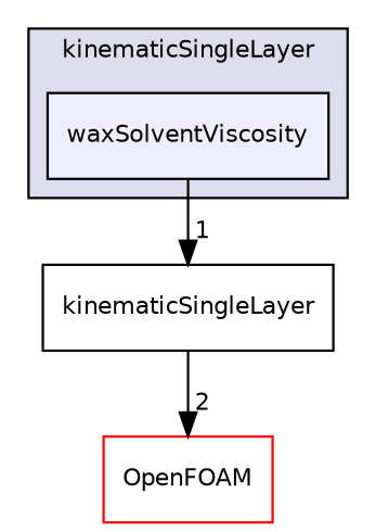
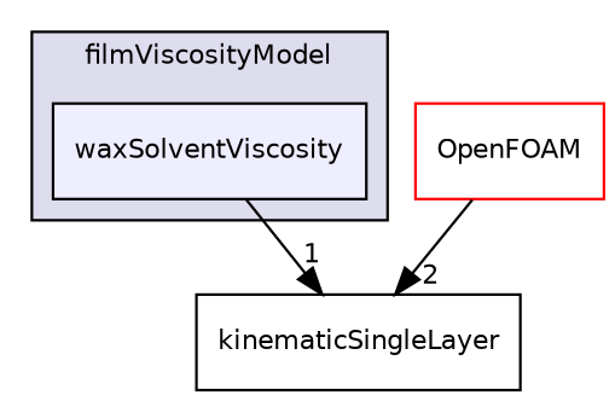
  digraph {
    compound=true
    node [fontname=Helvetica fontsize=10 shape=box]
    edge [labeldistance=1.5 labelfontname=Helvetica labelfontsize=10]
    n1 [fillcolor="#eeeeff" label=waxSolventViscosity pencolor=black style=filled]
    n2 [label=kinematicSingleLayer]
    n3 [color=red label=OpenFOAM]
    subgraph cluster_1 {
      bgcolor="#ddddee"
      fontname=Helvetica
      fontsize=10
-     label=kinematicSingleLayer
+     label=filmViscosityModel
      pencolor=black
      n1
    }
    n1 -> n2 [headlabel=1]
-   n2 -> n3 [headlabel=2]
+   n3 -> n2 [headlabel=2]
  }
